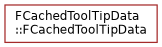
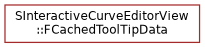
  digraph {
    rankdir=LR
-   n1 [color=brown fillcolor=white fontname=Helvetica fontsize=10 height=0.2 label="FCachedToolTipData\l::FCachedToolTipData" shape=box style=filled width=0.4]
+   n1 [color=brown fillcolor=white fontname=Helvetica fontsize=10 height=0.2 label="SInteractiveCurveEditorView\l::FCachedToolTipData" shape=box style=filled width=0.4]
  }
